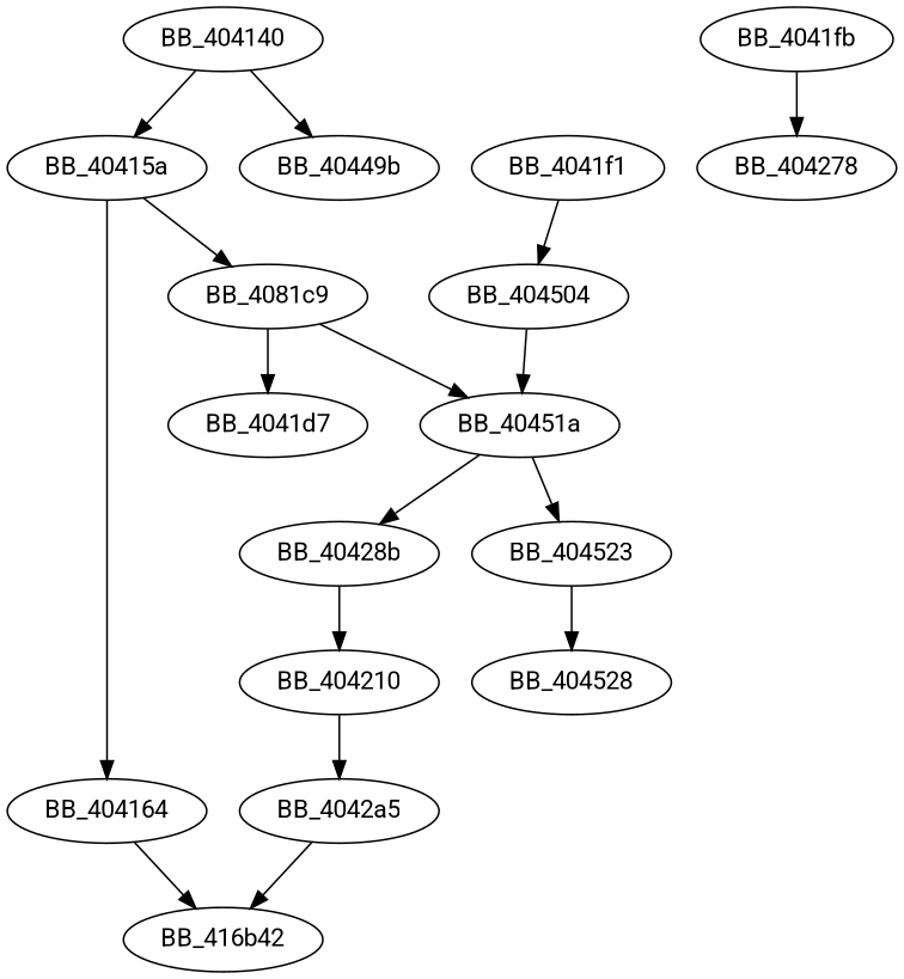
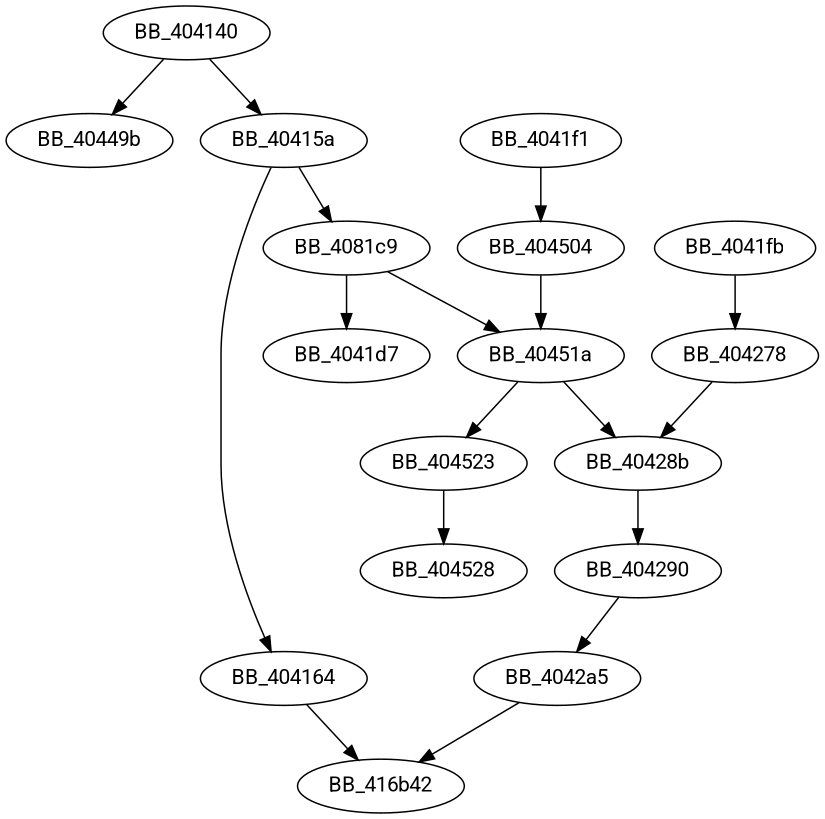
  digraph {
    fontname=Roboto
    node [fontname=Roboto]
    edge [fontname=Roboto]
    BB_404140
    BB_40415a
    BB_40449b
    BB_404164
    n5 [label=BB_4081c9]
    BB_416b42
    BB_4041d7
    BB_40451a
    BB_40428b
    BB_404523
-   BB_404290 [label=BB_404210]
+   BB_404290
    BB_404528
    BB_4041f1
    BB_404504
    BB_4041fb
    BB_404278
    BB_4042a5
    BB_404140 -> BB_40415a
    BB_404140 -> BB_40449b
    BB_40415a -> BB_404164
    BB_40415a -> n5
    BB_404164 -> BB_416b42
    n5 -> BB_4041d7
    n5 -> BB_40451a
    BB_40451a -> BB_40428b
    BB_40451a -> BB_404523
    BB_40428b -> BB_404290
    BB_404523 -> BB_404528
    BB_404290 -> BB_4042a5
    BB_4041f1 -> BB_404504
    BB_404504 -> BB_40451a
    BB_4041fb -> BB_404278
+   BB_404278 -> BB_40428b
    BB_4042a5 -> BB_416b42
  }
